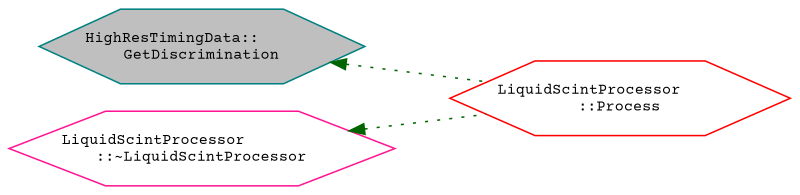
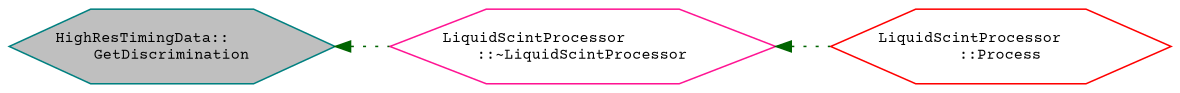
  digraph {
    fontname="Courier Prime"
    rankdir=LR
    node [fillcolor=white fontname="Courier Prime" fontsize=10 shape=hexagon style=filled]
    edge [color=darkgreen dir=back fontname="Courier Prime" fontsize=10 labelfontname=Helvetica labelfontsize=10 style=dotted]
    n1 [color=teal fillcolor=grey75 fontcolor=black height=0.2 label="HighResTimingData::\lGetDiscrimination" width=0.4]
    n2 [color=red height=0.2 label="LiquidScintProcessor\l::Process" width=0.4]
    n3 [color=deeppink height=0.2 label="LiquidScintProcessor\l::~LiquidScintProcessor" width=0.4]
-   n1 -> n2
+   n1 -> n3
    n3 -> n2
  }
